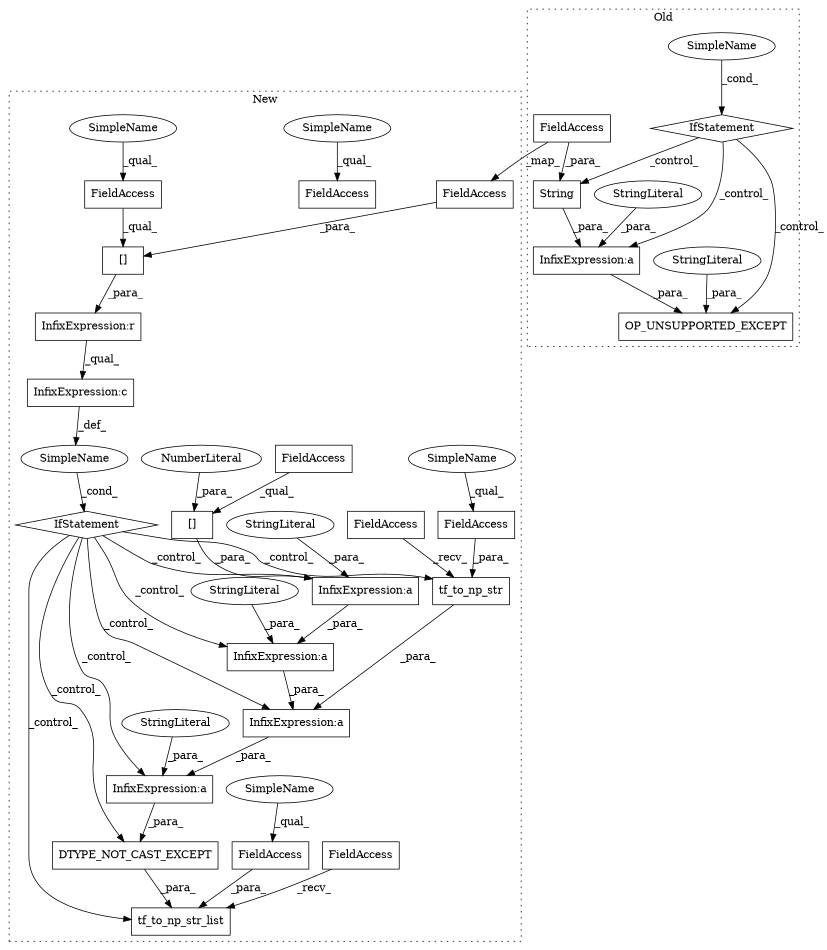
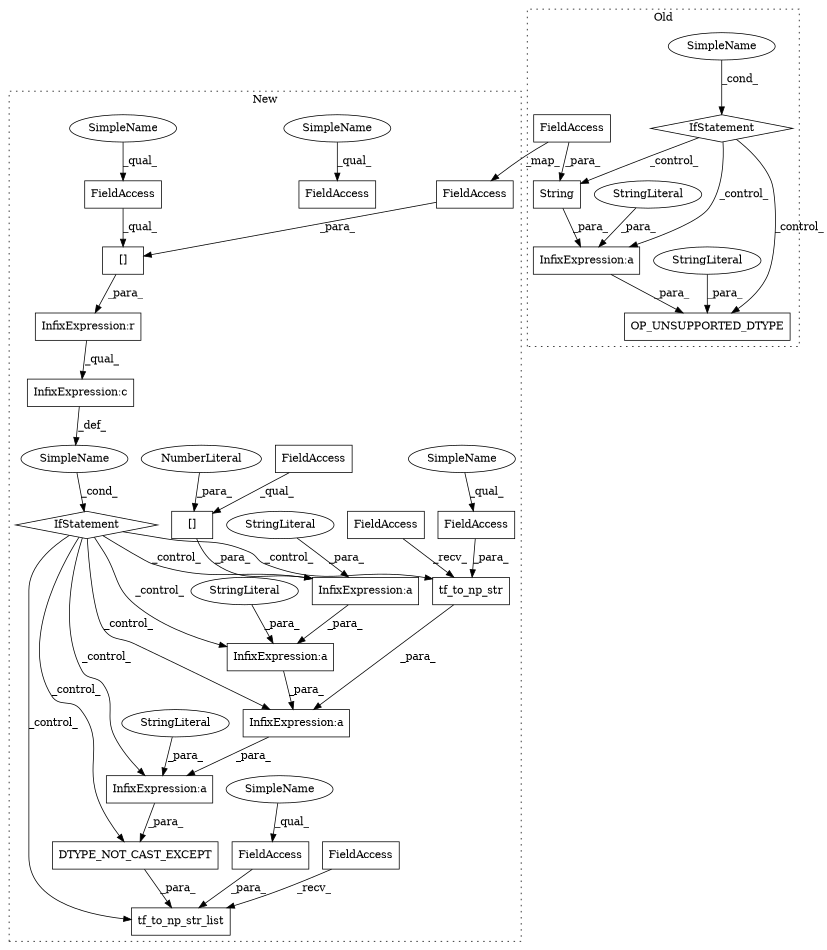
  digraph {
    node [a=22 l=3 shape=box]
    n1 [a=32 l="7,1" label=String s="975,989"]
    n2 [a=27 label="InfixExpression:a" s=991]
    n3 [a=42 label=SimpleName shape=ellipse l=""]
-   n4 [a=32 l="22,1" label=OP_UNSUPPORTED_EXCEPT s="931,1015"]
+   n4 [a=32 l="22,1" label=OP_UNSUPPORTED_DTYPE s="931,1015"]
    n5 [a=45 l=12 label=StringLiteral s=1003 shape=ellipse]
    n6 [a=45 l=8 label=StringLiteral s=994 shape=ellipse]
    n7 [l=7 label=FieldAccess s=982]
    n8 [a=25 l="8,2" label=IfStatement s="873,911" shape=diamond]
    n9 [a=32 l="13,1" label=tf_to_np_str s="1128,1148"]
    n10 [a=27 label="InfixExpression:a" s=1100]
    n11 [a=27 label="InfixExpression:a" s=1077]
    n12 [a=27 label="InfixExpression:a" s=1150]
    n13 [a=27 label="InfixExpression:a" s=1059]
    n14 [a=2 l="12,1" label="[]" s="1062,1075"]
    n15 [a=34 l=1 label=NumberLiteral s=1074 shape=ellipse]
    n16 [a=27 l=4 label="InfixExpression:c" s=965]
    n17 [a=32 l="18,1" label=tf_to_np_str_list s="1182,1219"]
    n18 [a=42 label=SimpleName shape=ellipse l=""]
    n19 [a=32 l="22,1" label=DTYPE_NOT_CAST_EXCEPT s="1020,1220"]
    n20 [a=27 l=4 label="InfixExpression:r" s=991]
    n21 [a=2 l="13,1" label="[]" s="970,990"]
    n22 [l=7 label=FieldAccess s=1141]
    n23 [a=45 l=14 label=StringLiteral s=1045 shape=ellipse]
    n24 [a=45 label=StringLiteral s=1153 shape=ellipse]
    n25 [a=45 l=19 label=StringLiteral s=1080 shape=ellipse]
    n26 [l=11 label=FieldAccess s=1062]
    n27 [l=12 label=FieldAccess s=970]
    n28 [l=12 label=FieldAccess s=952]
    n29 [l=19 label=FieldAccess s=1200]
    n30 [l=7 label=FieldAccess s=983]
    n31 [a=25 l="4,2" label=IfStatement s="932,1000" shape=diamond]
    n32 [l=7 label=FieldAccess s=1157]
    n33 [l=7 label=FieldAccess s=1103]
    n34 [a=42 label=SimpleName s=952 shape=ellipse]
    n35 [a=42 label=SimpleName s=1200 shape=ellipse]
    n36 [a=42 label=SimpleName s=970 shape=ellipse]
    n37 [a=42 l=1 label=SimpleName s=1141 shape=ellipse]
    subgraph cluster_1 {
      label=Old
      style=dotted
      n1
      n2
      n3
      n4
      n5
      n6
      n7
      n8
    }
    subgraph cluster_2 {
      label=New
      style=dotted
      n9
      n10
      n11
      n12
      n13
      n14
      n15
      n16
      n17
      n18
      n19
      n20
      n21
      n22
      n23
      n24
      n25
      n26
      n27
      n28
      n29
      n30
      n31
      n32
      n33
      n34
      n35
      n36
      n37
    }
    n1 -> n2 [label=_para_]
    n2 -> n4 [label=_para_]
    n3 -> n8 [label=_cond_]
    n5 -> n4 [label=_para_]
    n6 -> n2 [label=_para_]
    n7 -> n1 [label=_para_]
    n7 -> n30 [label=_map_]
    n8 -> n1 [label=_control_]
    n8 -> n2 [label=_control_]
    n8 -> n4 [label=_control_]
    n9 -> n10 [label=_para_]
    n10 -> n12 [label=_para_]
    n11 -> n10 [label=_para_]
    n12 -> n19 [label=_para_]
    n13 -> n11 [label=_para_]
    n14 -> n13 [label=_para_]
    n15 -> n14 [label=_para_]
    n16 -> n18 [label=_def_]
    n18 -> n31 [label=_cond_]
    n19 -> n17 [label=_para_]
    n20 -> n16 [label=_qual_]
    n21 -> n20 [label=_para_]
    n22 -> n9 [label=_para_]
    n23 -> n13 [label=_para_]
    n24 -> n12 [label=_para_]
    n25 -> n11 [label=_para_]
    n26 -> n14 [label=_qual_]
    n27 -> n21 [label=_qual_]
    n29 -> n17 [label=_para_]
    n30 -> n21 [label=_para_]
    n31 -> n9 [label=_control_]
    n31 -> n10 [label=_control_]
    n31 -> n11 [label=_control_]
    n31 -> n12 [label=_control_]
    n31 -> n13 [label=_control_]
    n31 -> n17 [label=_control_]
    n31 -> n19 [label=_control_]
    n32 -> n17 [label=_recv_]
    n33 -> n9 [label=_recv_]
    n34 -> n28 [label=_qual_]
    n35 -> n29 [label=_qual_]
    n36 -> n27 [label=_qual_]
    n37 -> n22 [label=_qual_]
  }
